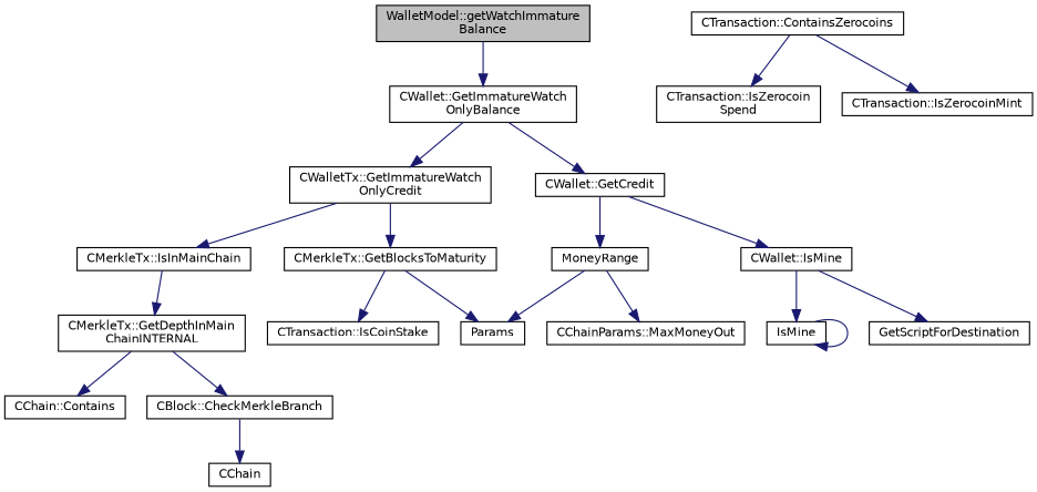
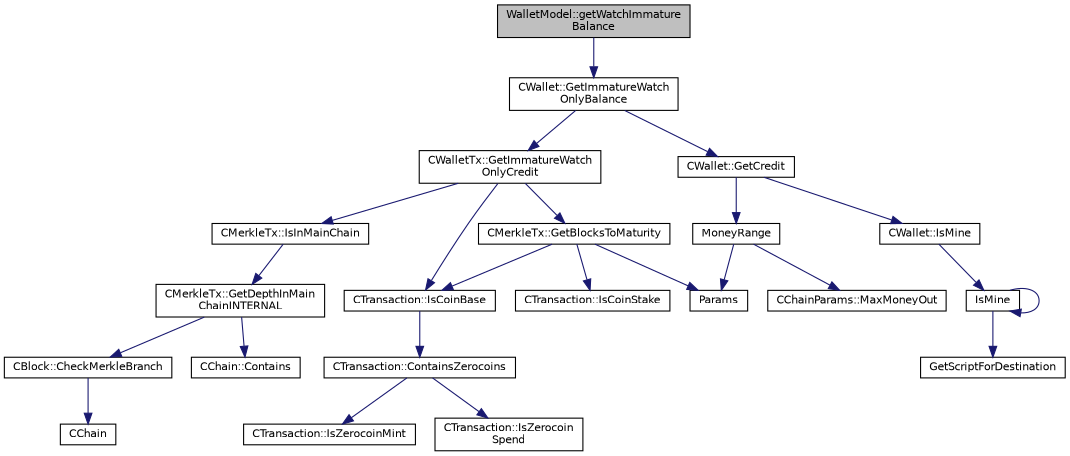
  digraph {
    rankdir=TB
    node [color=black fillcolor=white fontname=Helvetica fontsize=10 shape=record style=filled]
    edge [color=midnightblue fontname=Helvetica fontsize=10 labelfontname=Helvetica labelfontsize=10 style=solid]
    n1 [fillcolor=grey75 fontcolor=black height=0.2 label="WalletModel::getWatchImmature\lBalance" width=0.4]
    n2 [height=0.2 label="CWallet::GetImmatureWatch\lOnlyBalance" width=0.4]
    n3 [height=0.2 label="CWalletTx::GetImmatureWatch\lOnlyCredit" width=0.4]
    n4 [height=0.2 label="CWallet::GetCredit" width=0.4]
+   n5 [height=0.2 label="CTransaction::IsCoinBase" width=0.4]
    n6 [height=0.2 label="CMerkleTx::GetBlocksToMaturity" width=0.4]
    n7 [height=0.2 label="CMerkleTx::IsInMainChain" width=0.4]
    n8 [height=0.2 label="CTransaction::ContainsZerocoins" width=0.4]
    n9 [height=0.2 label="CTransaction::IsCoinStake" width=0.4]
    n10 [height=0.2 label=Params width=0.4]
    n11 [height=0.2 label="CMerkleTx::GetDepthInMain\lChainINTERNAL" width=0.4]
    n12 [height=0.2 label=MoneyRange width=0.4]
    n13 [height=0.2 label="CWallet::IsMine" width=0.4]
    n14 [height=0.2 label="CTransaction::IsZerocoin\lSpend" width=0.4]
    n15 [height=0.2 label="CTransaction::IsZerocoinMint" width=0.4]
    n16 [height=0.2 label="CChain::Contains" width=0.4]
    n17 [height=0.2 label="CBlock::CheckMerkleBranch" width=0.4]
    n18 [height=0.2 label=CChain width=0.4]
    n19 [height=0.2 label="CChainParams::MaxMoneyOut" width=0.4]
    n20 [height=0.2 label=IsMine width=0.4]
    n21 [height=0.2 label=GetScriptForDestination width=0.4]
    n1 -> n2
    n2 -> n3
    n2 -> n4
+   n3 -> n5
    n3 -> n6
    n3 -> n7
    n4 -> n12
    n4 -> n13
+   n5 -> n8
+   n6 -> n5
    n6 -> n9
    n6 -> n10
    n7 -> n11
    n8 -> n14
    n8 -> n15
    n11 -> n16
    n11 -> n17
    n12 -> n10
    n12 -> n19
    n13 -> n20
    n17 -> n18
    n20 -> n20
-   n13 -> n21
+   n20 -> n21
  }
